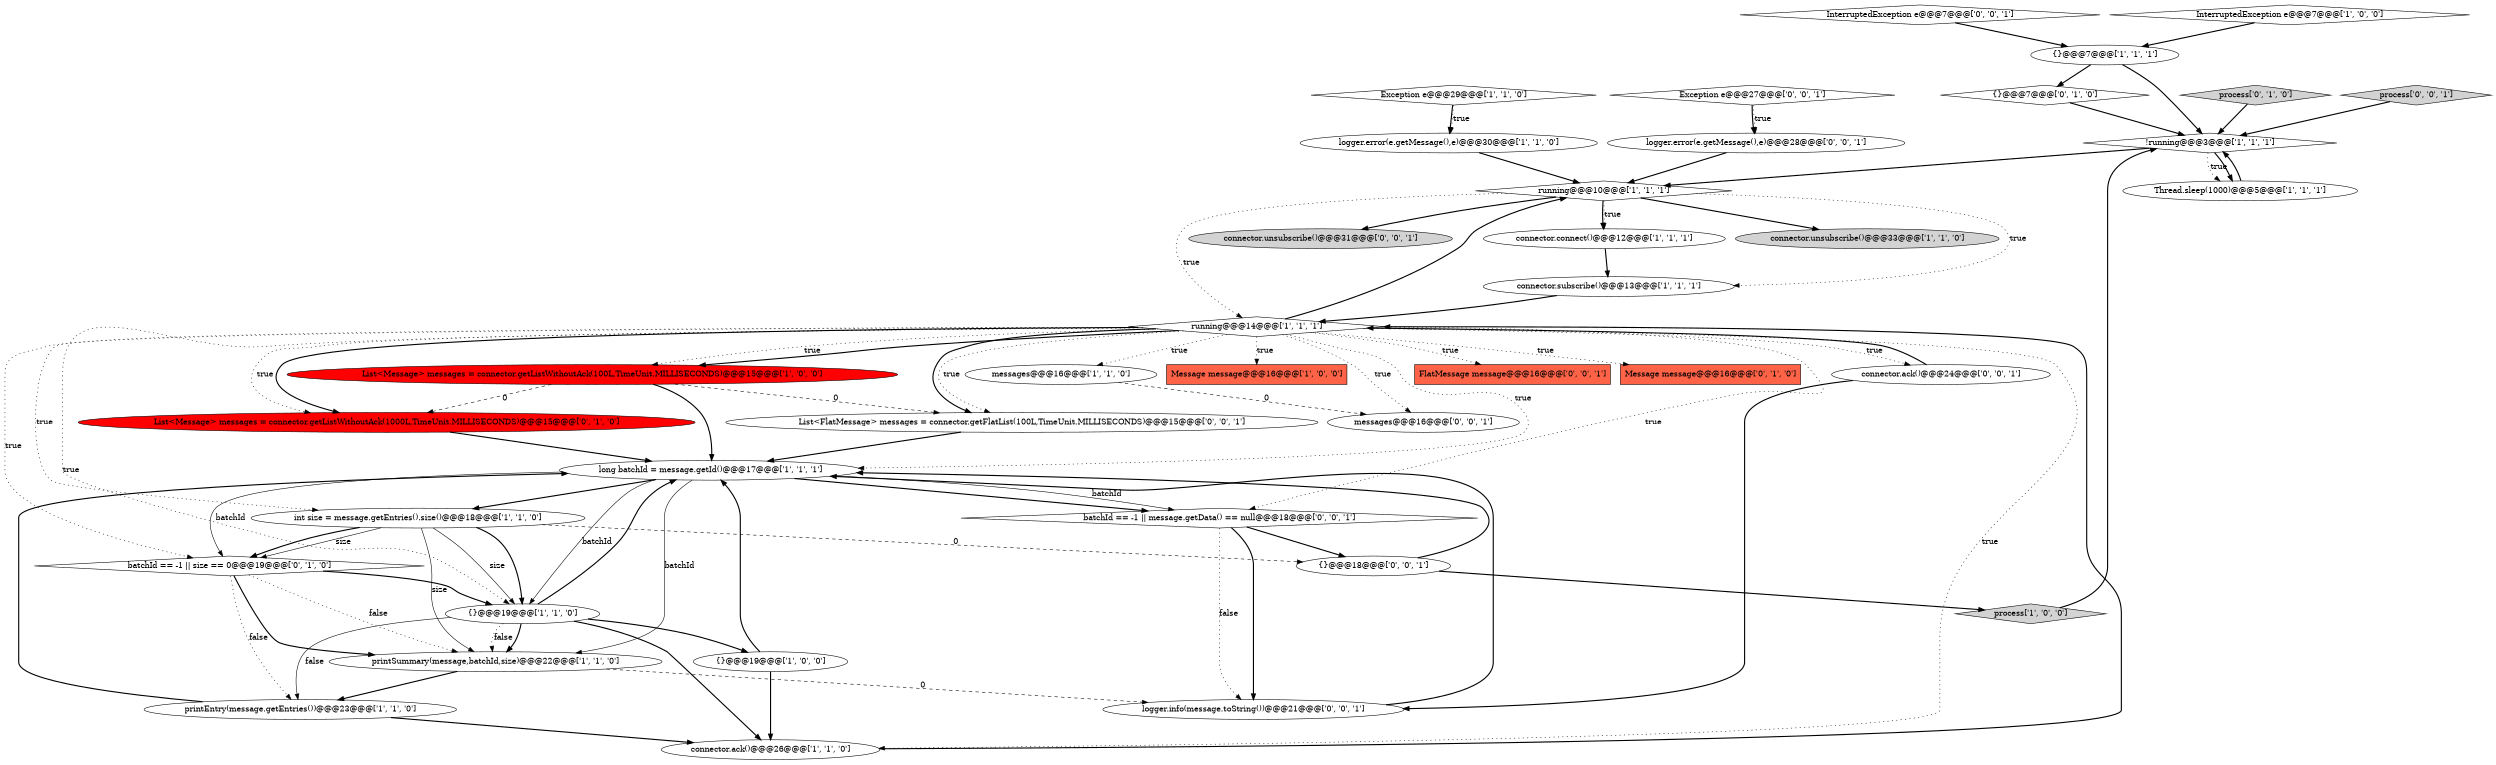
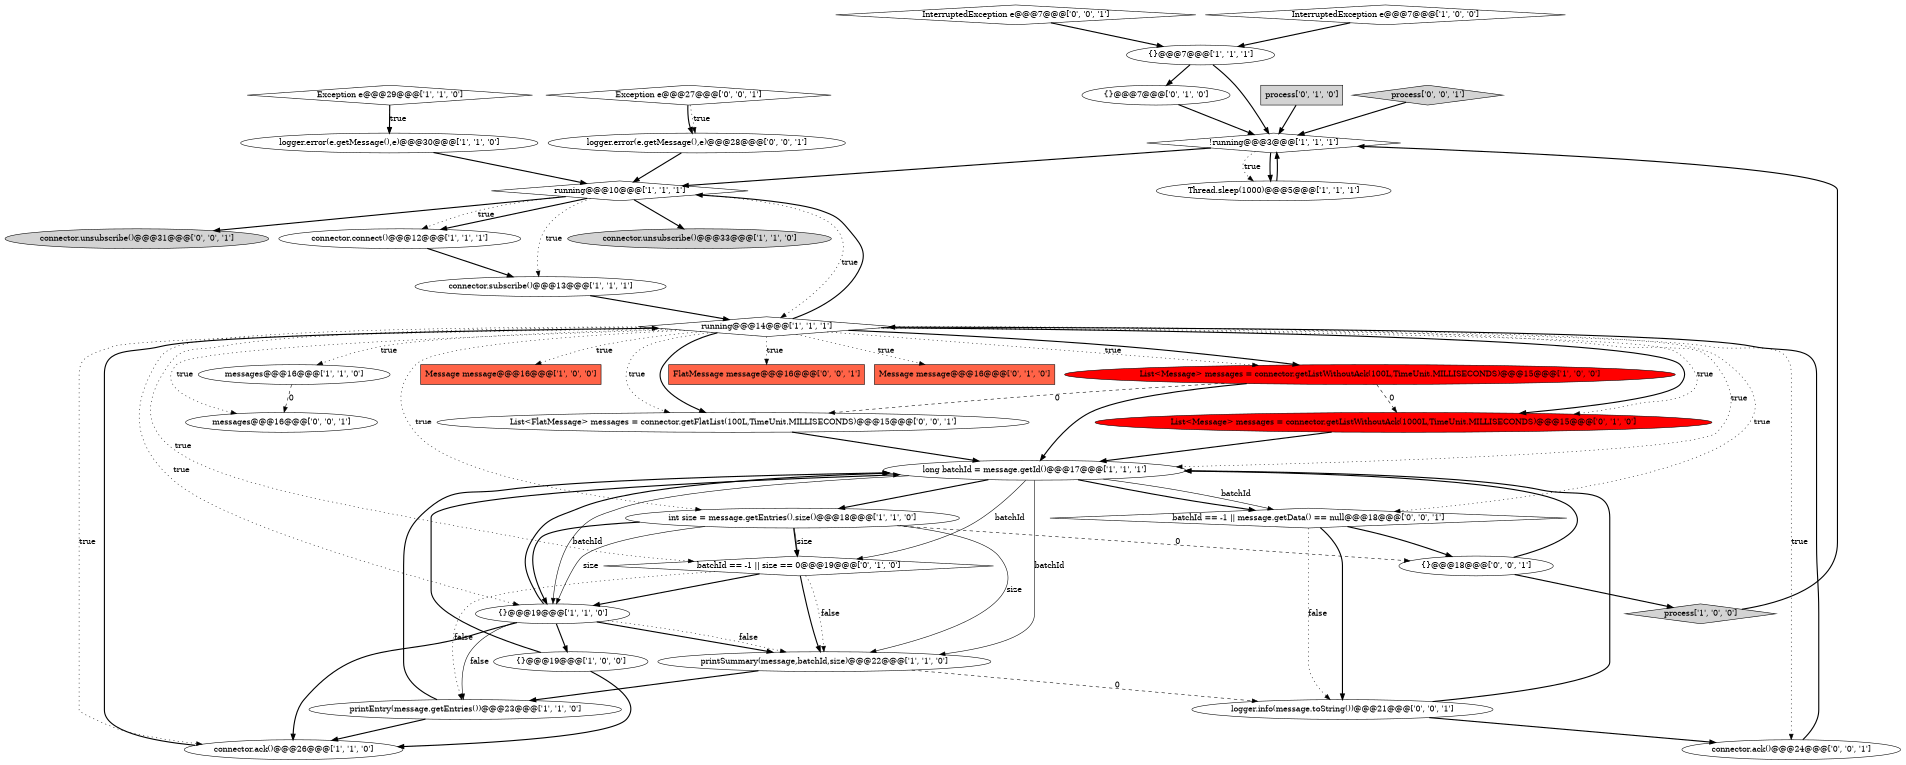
  digraph {
    node [fillcolor=white shape=ellipse style=filled]
    edge [style=bold]
-   n1 [label="{}@@@7@@@['0', '1', '0']" shape=diamond]
+   n1 [label="{}@@@7@@@['0', '1', '0']"]
    n2 [label="!running@@@3@@@['1', '1', '1']" shape=diamond]
    n3 [label="running@@@10@@@['1', '1', '1']" shape=diamond]
    n4 [label="Thread.sleep(1000)@@@5@@@['1', '1', '1']"]
    n5 [label="long batchId = message.getId()@@@17@@@['1', '1', '1']"]
    n6 [label="batchId == -1 || message.getData() == null@@@18@@@['0', '0', '1']" shape=diamond]
    n7 [label="printSummary(message,batchId,size)@@@22@@@['1', '1', '0']"]
    n8 [label="{}@@@19@@@['1', '1', '0']"]
    n9 [label="int size = message.getEntries().size()@@@18@@@['1', '1', '0']"]
    n10 [label="batchId == -1 || size == 0@@@19@@@['0', '1', '0']" shape=diamond]
    n11 [label="logger.info(message.toString())@@@21@@@['0', '0', '1']"]
    n12 [label="{}@@@18@@@['0', '0', '1']"]
    n13 [label="printEntry(message.getEntries())@@@23@@@['1', '1', '0']"]
    n14 [label="{}@@@19@@@['1', '0', '0']"]
    n15 [label="connector.ack()@@@26@@@['1', '1', '0']"]
    n16 [label="Exception e@@@29@@@['1', '1', '0']" shape=diamond]
    n17 [label="logger.error(e.getMessage(),e)@@@30@@@['1', '1', '0']"]
    n18 [label="Exception e@@@27@@@['0', '0', '1']" shape=diamond]
    n19 [label="logger.error(e.getMessage(),e)@@@28@@@['0', '0', '1']"]
    n20 [label="List<FlatMessage> messages = connector.getFlatList(100L,TimeUnit.MILLISECONDS)@@@15@@@['0', '0', '1']"]
    n21 [label="InterruptedException e@@@7@@@['0', '0', '1']" shape=diamond]
    n22 [label="{}@@@7@@@['1', '1', '1']"]
    n23 [label="messages@@@16@@@['0', '0', '1']"]
    n24 [fillcolor=red label="List<Message> messages = connector.getListWithoutAck(1000L,TimeUnit.MILLISECONDS)@@@15@@@['0', '1', '0']"]
    n25 [fillcolor=lightgray label="connector.unsubscribe()@@@33@@@['1', '1', '0']"]
    n26 [label="connector.subscribe()@@@13@@@['1', '1', '1']"]
    n27 [label="connector.connect()@@@12@@@['1', '1', '1']"]
    n28 [label="running@@@14@@@['1', '1', '1']" shape=diamond]
    n29 [fillcolor=lightgray label="connector.unsubscribe()@@@31@@@['0', '0', '1']"]
    n30 [fillcolor=tomato label="Message message@@@16@@@['1', '0', '0']" shape=box]
    n31 [label="connector.ack()@@@24@@@['0', '0', '1']"]
    n32 [fillcolor=red label="List<Message> messages = connector.getListWithoutAck(100L,TimeUnit.MILLISECONDS)@@@15@@@['1', '0', '0']"]
    n33 [fillcolor=tomato label="FlatMessage message@@@16@@@['0', '0', '1']" shape=box]
    n34 [fillcolor=tomato label="Message message@@@16@@@['0', '1', '0']" shape=box]
    n35 [label="messages@@@16@@@['1', '1', '0']"]
-   n36 [fillcolor=lightgray label="process['0', '1', '0']" shape=diamond]
+   n36 [fillcolor=lightgray label="process['0', '1', '0']" shape=box]
    n37 [fillcolor=lightgray label="process['1', '0', '0']" shape=diamond]
    n38 [fillcolor=lightgray label="process['0', '0', '1']" shape=diamond]
    n39 [label="InterruptedException e@@@7@@@['1', '0', '0']" shape=diamond]
    n1 -> n2
    n2 -> n3
    n2 -> n4 [label=true style=dotted]
    n2 -> n4
    n3 -> n25
    n3 -> n26 [label=true style=dotted]
    n3 -> n27
    n3 -> n27 [label=true style=dotted]
    n3 -> n28 [label=true style=dotted]
    n3 -> n29
    n4 -> n2
    n5 -> n6 [label=batchId style=solid]
    n5 -> n6
    n5 -> n7 [label=batchId style=solid]
    n5 -> n8 [label=batchId style=solid]
    n5 -> n9
    n5 -> n10 [label=batchId style=solid]
    n6 -> n11
    n6 -> n11 [label=false style=dotted]
    n6 -> n12
    n7 -> n11 [label=0 style=dashed]
    n7 -> n13
    n8 -> n5
    n8 -> n7
    n8 -> n7 [label=false style=dotted]
    n8 -> n13 [label=false style=solid]
    n8 -> n14
    n8 -> n15
    n9 -> n7 [label=size style=solid]
    n9 -> n8
    n9 -> n8 [label=size style=solid]
    n9 -> n10 [label=size style=solid]
    n9 -> n10
    n9 -> n12 [label=0 style=dashed]
    n10 -> n7
    n10 -> n7 [label=false style=dotted]
    n10 -> n8
    n10 -> n13 [label=false style=dotted]
    n11 -> n5
-   n31 -> n11
+   n11 -> n31
    n12 -> n5
    n12 -> n37
    n13 -> n5
    n13 -> n15
    n14 -> n5
    n14 -> n15
    n15 -> n28
    n16 -> n17
    n16 -> n17 [label=true style=dotted]
    n17 -> n3
    n18 -> n19
    n18 -> n19 [label=true style=dotted]
    n19 -> n3
    n20 -> n5
    n21 -> n22
    n22 -> n1
    n22 -> n2
    n24 -> n5
    n26 -> n28
    n27 -> n26
    n28 -> n3
    n28 -> n5 [label=true style=dotted]
    n28 -> n6 [label=true style=dotted]
    n28 -> n8 [label=true style=dotted]
    n28 -> n9 [label=true style=dotted]
    n28 -> n10 [label=true style=dotted]
    n28 -> n15 [label=true style=dotted]
    n28 -> n20 [label=true style=dotted]
    n28 -> n20
    n28 -> n23 [label=true style=dotted]
    n28 -> n24
    n28 -> n24 [label=true style=dotted]
    n28 -> n30 [label=true style=dotted]
    n28 -> n31 [label=true style=dotted]
    n28 -> n32 [label=true style=dotted]
    n28 -> n32
    n28 -> n33 [label=true style=dotted]
    n28 -> n34 [label=true style=dotted]
    n28 -> n35 [label=true style=dotted]
    n31 -> n28
    n32 -> n5
    n32 -> n20 [label=0 style=dashed]
    n32 -> n24 [label=0 style=dashed]
    n35 -> n23 [label=0 style=dashed]
    n36 -> n2
    n37 -> n2
    n38 -> n2
    n39 -> n22
  }
